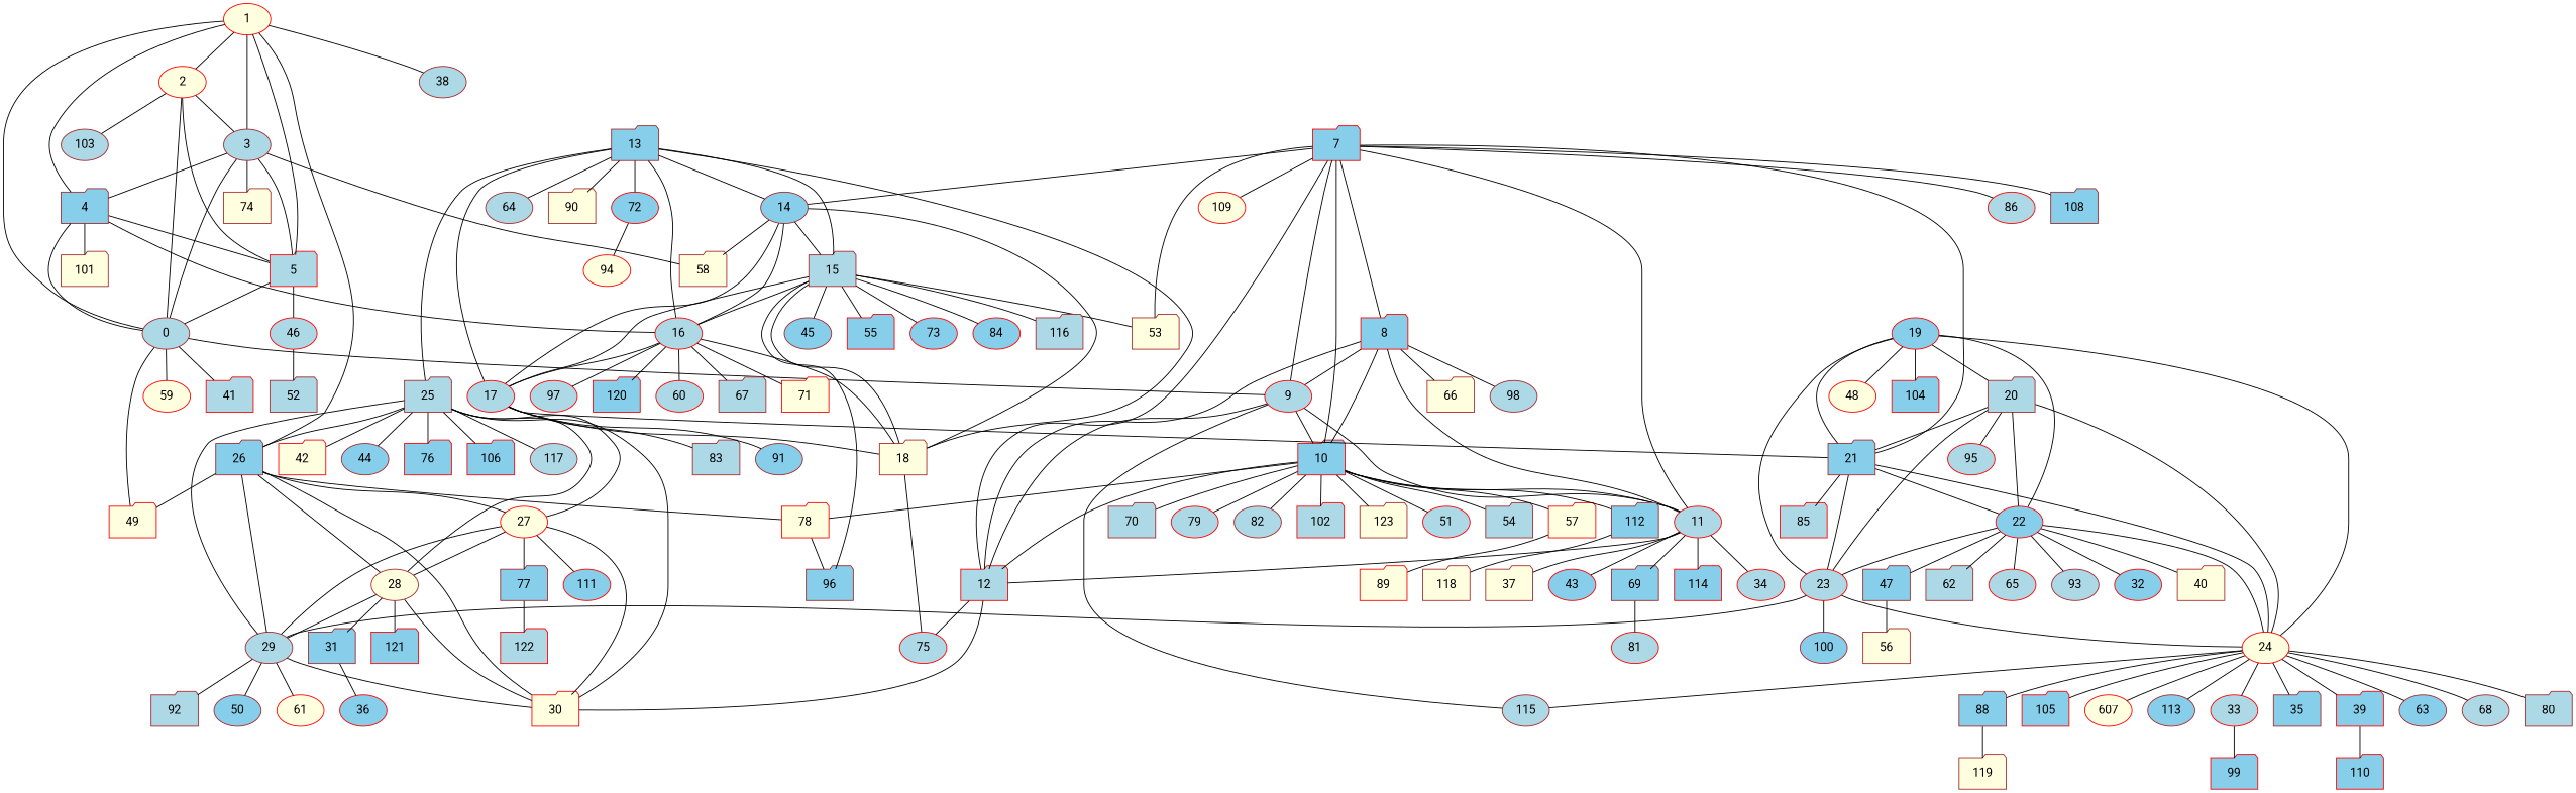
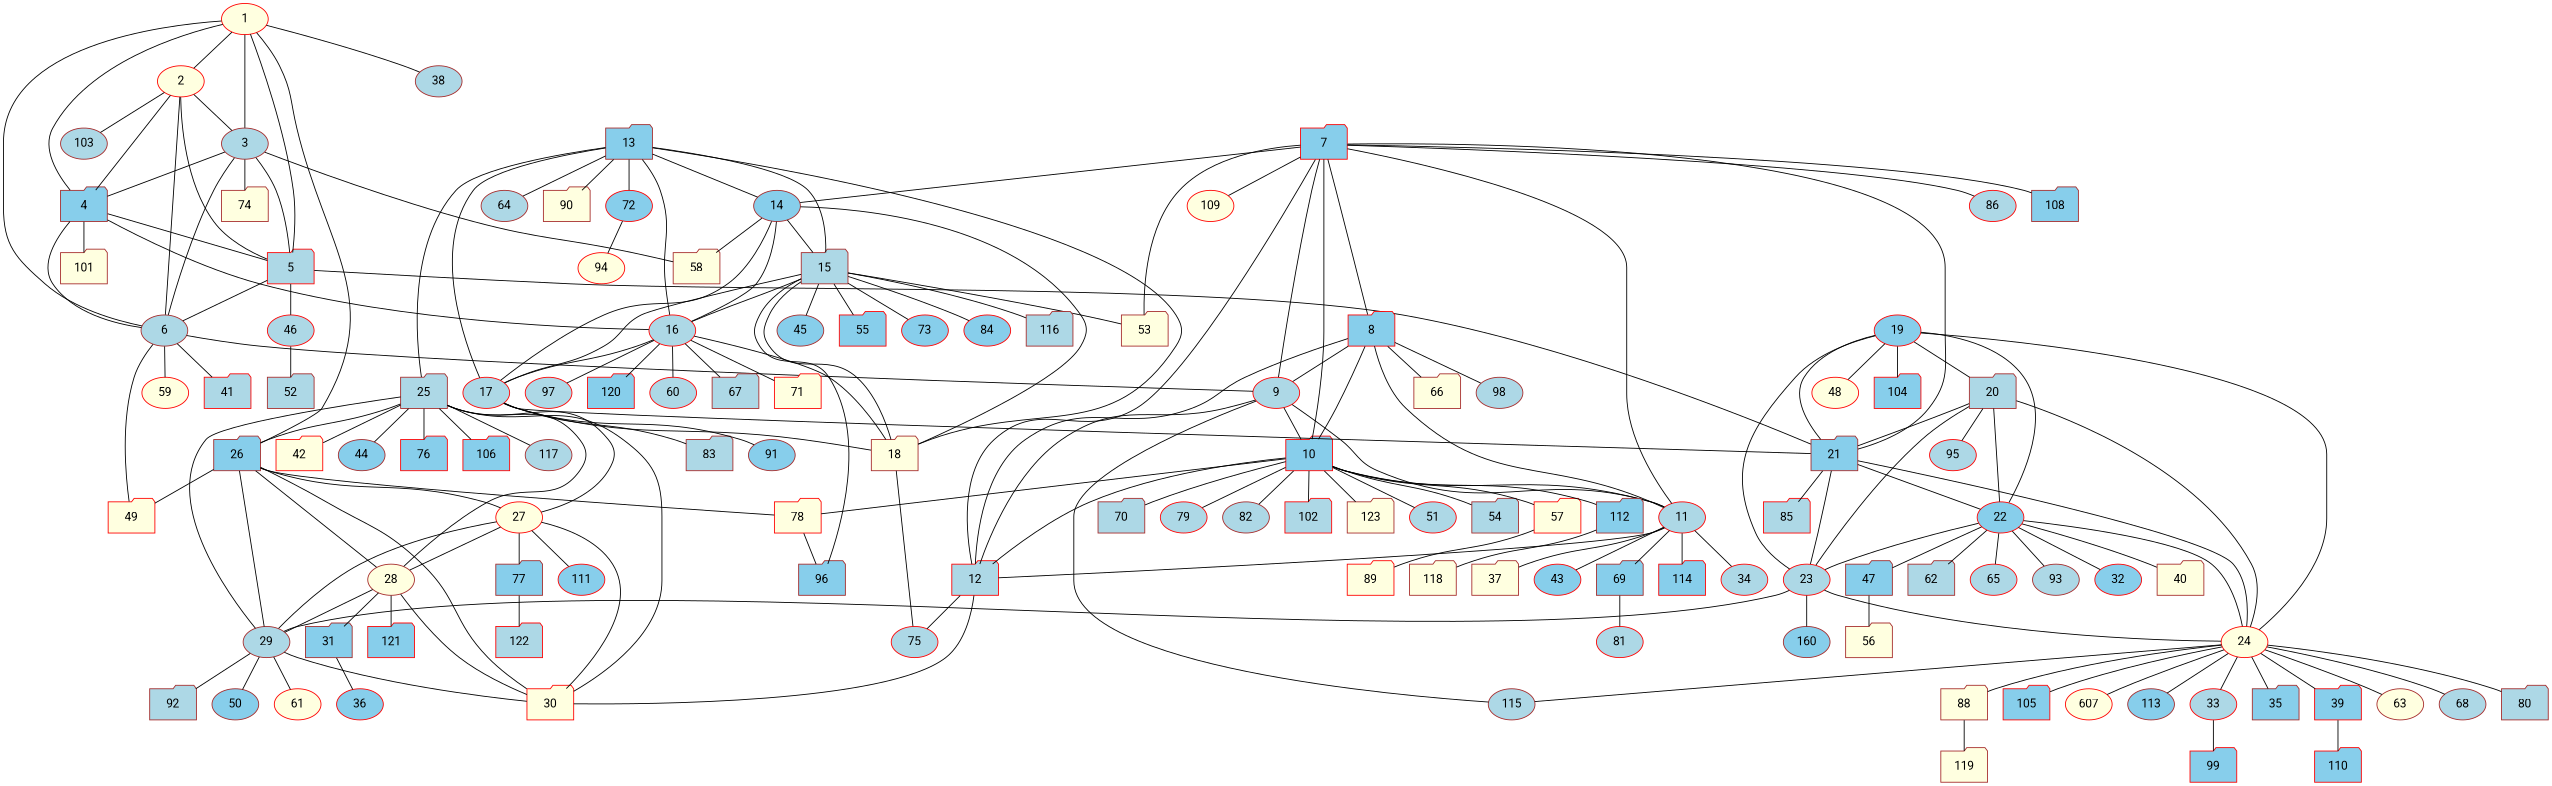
  graph {
    fontname=Roboto
    node [color=red fillcolor=lightblue fontname=Roboto shape=folder style=filled]
    edge [fontname=Roboto]
    1 [fillcolor=lightyellow shape=ellipse]
    2 [fillcolor=lightyellow shape=ellipse]
    3 [color=brown shape=ellipse]
    4 [color=brown fillcolor=skyblue]
    5
-   6 [color=brown shape=ellipse label=0]
+   6 [color=brown shape=ellipse]
    26 [color=brown fillcolor=skyblue]
    38 [color=brown shape=ellipse]
    103 [color=brown shape=ellipse]
    58 [color=brown fillcolor=lightyellow]
    74 [color=brown fillcolor=lightyellow]
    16 [shape=ellipse]
    101 [color=brown fillcolor=lightyellow]
    21 [color=brown fillcolor=skyblue]
    46 [shape=ellipse]
    9 [shape=ellipse]
    41
    49 [fillcolor=lightyellow]
    59 [fillcolor=lightyellow shape=ellipse]
    78 [fillcolor=lightyellow]
    30 [fillcolor=lightyellow]
    29 [color=brown shape=ellipse]
    27 [fillcolor=lightyellow shape=ellipse]
    28 [color=brown fillcolor=lightyellow shape=ellipse]
    17 [shape=ellipse]
    18 [color=brown fillcolor=lightyellow]
    60 [shape=ellipse]
    67 [color=brown]
    71 [fillcolor=lightyellow]
    97 [shape=ellipse]
    120 [fillcolor=skyblue]
    22 [fillcolor=skyblue shape=ellipse]
    23 [shape=ellipse]
    24 [fillcolor=lightyellow shape=ellipse]
    85
    52 [color=brown]
    10 [fillcolor=skyblue]
    11 [shape=ellipse]
    12
    115 [color=brown shape=ellipse]
    7 [fillcolor=skyblue]
    8 [fillcolor=skyblue]
    14 [color=brown fillcolor=skyblue shape=ellipse]
    53 [color=brown fillcolor=lightyellow]
    86 [shape=ellipse]
    108 [color=brown fillcolor=skyblue]
    109 [fillcolor=lightyellow shape=ellipse]
    66 [color=brown fillcolor=lightyellow]
    98 [color=brown shape=ellipse]
    51 [shape=ellipse]
    54 [color=brown]
    57 [fillcolor=lightyellow]
    70 [color=brown]
    79 [shape=ellipse]
    82 [color=brown shape=ellipse]
    102
    112 [color=brown fillcolor=skyblue]
    123 [color=brown fillcolor=lightyellow]
    34 [shape=ellipse]
    37 [color=brown fillcolor=lightyellow]
    43 [fillcolor=skyblue shape=ellipse]
    69 [color=brown fillcolor=skyblue]
    114 [fillcolor=skyblue]
    75 [shape=ellipse]
    15 [color=brown]
    89 [fillcolor=lightyellow]
    96 [color=brown fillcolor=skyblue]
    118 [color=brown fillcolor=lightyellow]
    81 [shape=ellipse]
    13 [color=brown fillcolor=skyblue]
    25 [color=brown]
    64 [color=brown shape=ellipse]
    72 [fillcolor=skyblue shape=ellipse]
    90 [color=brown fillcolor=lightyellow]
    45 [color=brown fillcolor=skyblue shape=ellipse]
    55 [fillcolor=skyblue]
    73 [fillcolor=skyblue shape=ellipse]
    84 [fillcolor=skyblue shape=ellipse]
    116 [color=brown]
    83 [color=brown]
    91 [color=brown fillcolor=skyblue shape=ellipse]
    42 [fillcolor=lightyellow]
    44 [color=brown fillcolor=skyblue shape=ellipse]
    76 [fillcolor=skyblue]
    106 [fillcolor=skyblue]
    117 [color=brown shape=ellipse]
    94 [fillcolor=lightyellow shape=ellipse]
    19 [fillcolor=skyblue shape=ellipse]
    20 [color=brown]
    48 [fillcolor=lightyellow shape=ellipse]
    104 [fillcolor=skyblue]
    95 [shape=ellipse]
    32 [fillcolor=skyblue shape=ellipse]
    40 [color=brown fillcolor=lightyellow]
    47 [color=brown fillcolor=skyblue]
    62 [color=brown]
    65 [shape=ellipse]
    93 [color=brown shape=ellipse]
-   100 [color=brown fillcolor=skyblue shape=ellipse]
+   100 [color=brown fillcolor=skyblue shape=ellipse label=160]
    33 [shape=ellipse]
    35 [color=brown fillcolor=skyblue]
    39 [fillcolor=skyblue]
-   63 [color=brown fillcolor=skyblue shape=ellipse]
+   63 [color=brown fillcolor=lightyellow shape=ellipse]
    68 [color=brown shape=ellipse]
    80 [color=brown]
-   88 [color=brown fillcolor=skyblue]
+   88 [color=brown fillcolor=lightyellow]
    105 [fillcolor=skyblue]
    n108 [fillcolor=lightyellow label=607 shape=ellipse]
    113 [color=brown fillcolor=skyblue shape=ellipse]
    56 [color=brown fillcolor=lightyellow]
    50 [color=brown fillcolor=skyblue shape=ellipse]
    61 [fillcolor=lightyellow shape=ellipse]
    92 [color=brown]
    99 [fillcolor=skyblue]
    110 [fillcolor=skyblue]
    119 [color=brown fillcolor=lightyellow]
    77 [color=brown fillcolor=skyblue]
    111 [fillcolor=skyblue shape=ellipse]
    31 [color=brown fillcolor=skyblue]
    121 [fillcolor=skyblue]
    122
    36 [fillcolor=skyblue shape=ellipse]
    1 -- 2
    1 -- 3
    1 -- 4
    1 -- 5
    1 -- 6
    1 -- 26
    1 -- 38
    2 -- 3
+   2 -- 4
    2 -- 5
    2 -- 6
    2 -- 103
    3 -- 4
    3 -- 5
    3 -- 6
    3 -- 58
    3 -- 74
    4 -- 5
    4 -- 6
    4 -- 16
    4 -- 101
    5 -- 6
+   5 -- 21
    5 -- 46
    6 -- 9
    6 -- 41
    6 -- 49
    6 -- 59
    26 -- 49
    26 -- 78
    26 -- 30
    26 -- 29
    26 -- 27
    26 -- 28
    16 -- 17
    16 -- 18
    16 -- 60
    16 -- 67
    16 -- 71
    16 -- 97
    16 -- 120
    21 -- 22
    21 -- 23
    21 -- 24
    21 -- 85
    46 -- 52
    9 -- 10
    9 -- 11
    9 -- 12
    9 -- 115
    78 -- 96
    29 -- 30
    29 -- 50
    29 -- 61
    29 -- 92
    27 -- 30
    27 -- 29
    27 -- 28
    27 -- 77
    27 -- 111
    28 -- 30
    28 -- 29
    28 -- 31
    28 -- 121
    17 -- 21
    17 -- 18
    17 -- 83
    17 -- 91
    18 -- 75
    22 -- 23
    22 -- 24
    22 -- 32
    22 -- 40
    22 -- 47
    22 -- 62
    22 -- 65
    22 -- 93
    23 -- 29
    23 -- 24
    23 -- 100
    24 -- 115
    24 -- 33
    24 -- 35
    24 -- 39
    24 -- 63
    24 -- 68
    24 -- 80
    24 -- 88
    24 -- 105
    24 -- n108
    24 -- 113
    10 -- 78
    10 -- 11
    10 -- 12
    10 -- 51
    10 -- 54
    10 -- 57
    10 -- 70
    10 -- 79
    10 -- 82
    10 -- 102
    10 -- 112
    10 -- 123
    11 -- 12
    11 -- 34
    11 -- 37
    11 -- 43
    11 -- 69
    11 -- 114
    12 -- 30
    12 -- 75
    7 -- 21
    7 -- 9
    7 -- 10
    7 -- 11
    7 -- 12
    7 -- 8
    7 -- 14
    7 -- 53
    7 -- 86
    7 -- 108
    7 -- 109
    8 -- 9
    8 -- 10
    8 -- 11
    8 -- 12
    8 -- 66
    8 -- 98
    14 -- 58
    14 -- 16
    14 -- 17
    14 -- 18
    14 -- 15
    57 -- 89
    112 -- 118
    69 -- 81
    15 -- 16
    15 -- 17
    15 -- 18
    15 -- 53
    15 -- 96
    15 -- 45
    15 -- 55
    15 -- 73
    15 -- 84
    15 -- 116
    13 -- 16
    13 -- 17
    13 -- 18
    13 -- 14
    13 -- 15
    13 -- 25
    13 -- 64
    13 -- 72
    13 -- 90
    25 -- 26
    25 -- 30
    25 -- 29
    25 -- 27
    25 -- 28
    25 -- 42
    25 -- 44
    25 -- 76
    25 -- 106
    25 -- 117
    72 -- 94
    19 -- 21
    19 -- 22
    19 -- 23
    19 -- 24
    19 -- 20
    19 -- 48
    19 -- 104
    20 -- 21
    20 -- 22
    20 -- 23
    20 -- 24
    20 -- 95
    47 -- 56
    33 -- 99
    39 -- 110
    88 -- 119
    77 -- 122
    31 -- 36
  }
